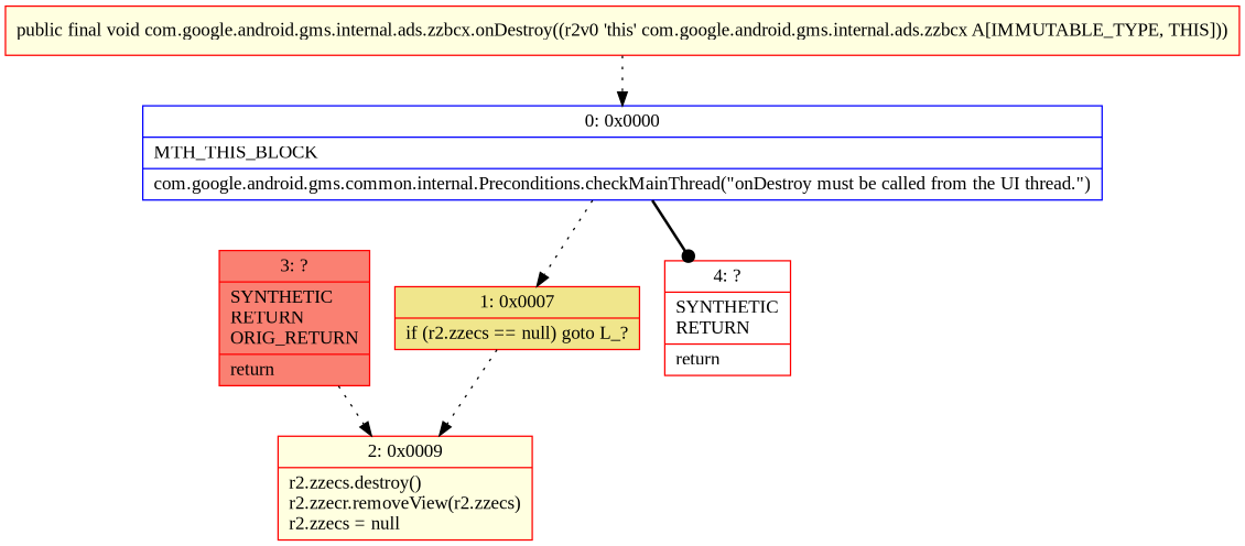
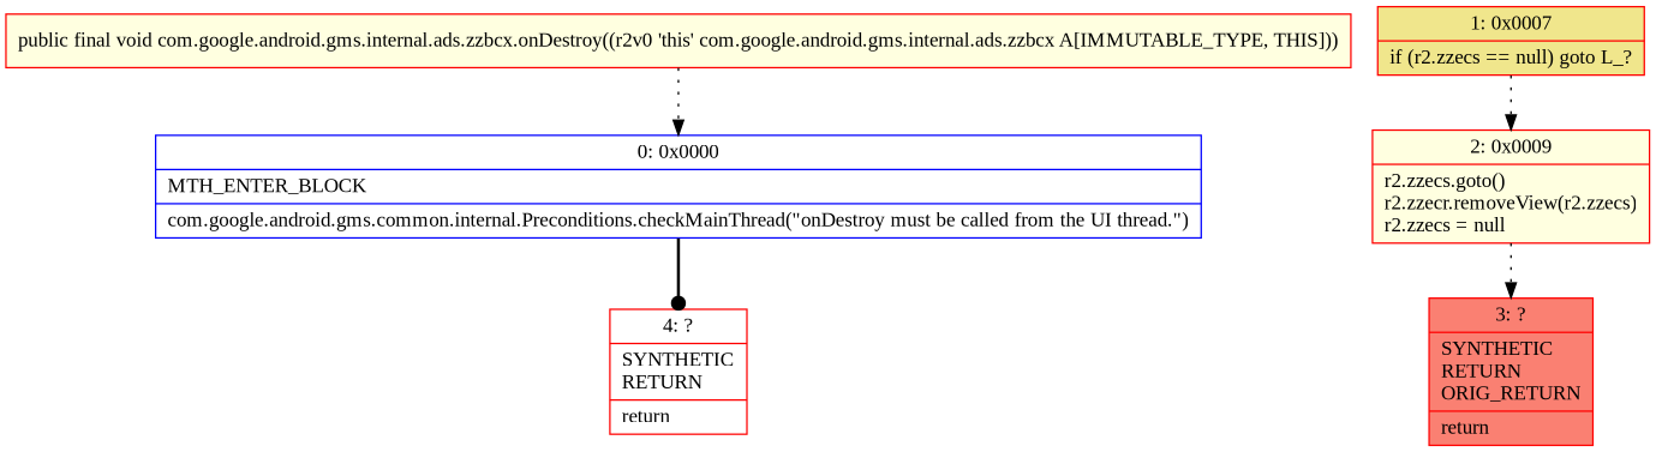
  digraph {
    fontname="Liberation Serif"
    node [color=red fillcolor=white fontname="Liberation Serif" shape=record style=filled]
    edge [arrowhead=normal fontname="Liberation Serif" style=dotted]
-   n1 [color=blue label="{0\:\ 0x0000|MTH_THIS_BLOCK\l|com.google.android.gms.common.internal.Preconditions.checkMainThread(\"onDestroy must be called from the UI thread.\")\l}"]
+   n1 [color=blue label="{0\:\ 0x0000|MTH_ENTER_BLOCK\l|com.google.android.gms.common.internal.Preconditions.checkMainThread(\"onDestroy must be called from the UI thread.\")\l}"]
    n2 [fillcolor=khaki label="{1\:\ 0x0007|if (r2.zzecs == null) goto L_?\l}"]
    n3 [label="{4\:\ ?|SYNTHETIC\lRETURN\l|return\l}"]
-   n4 [fillcolor=lightyellow label="{2\:\ 0x0009|r2.zzecs.destroy()\lr2.zzecr.removeView(r2.zzecs)\lr2.zzecs = null\l}"]
+   n4 [fillcolor=lightyellow label="{2\:\ 0x0009|r2.zzecs.goto()\lr2.zzecr.removeView(r2.zzecs)\lr2.zzecs = null\l}"]
    n5 [fillcolor=salmon label="{3\:\ ?|SYNTHETIC\lRETURN\lORIG_RETURN\l|return\l}"]
    n6 [fillcolor=lightyellow label="{public final void com.google.android.gms.internal.ads.zzbcx.onDestroy((r2v0 'this' com.google.android.gms.internal.ads.zzbcx A[IMMUTABLE_TYPE, THIS])) }"]
-   n1 -> n2
    n1 -> n3 [arrowhead=dot style=bold]
    n2 -> n4
-   n5 -> n4
+   n4 -> n5
    n6 -> n1
  }
